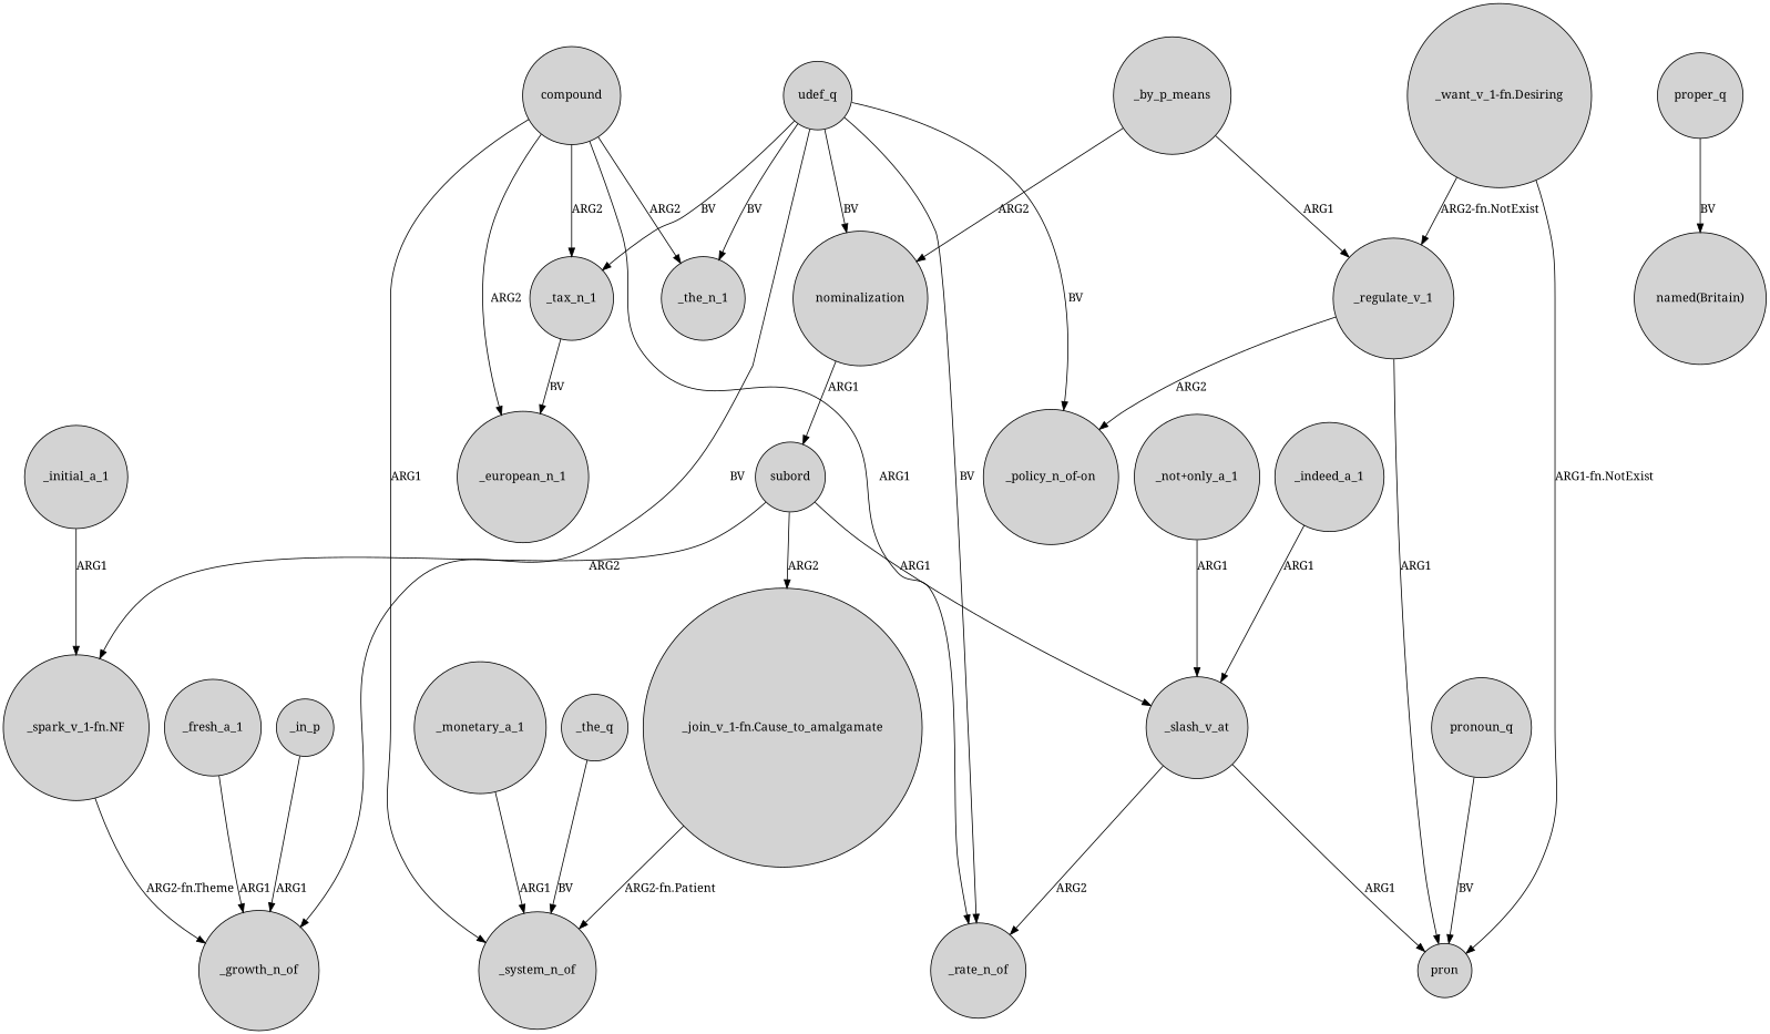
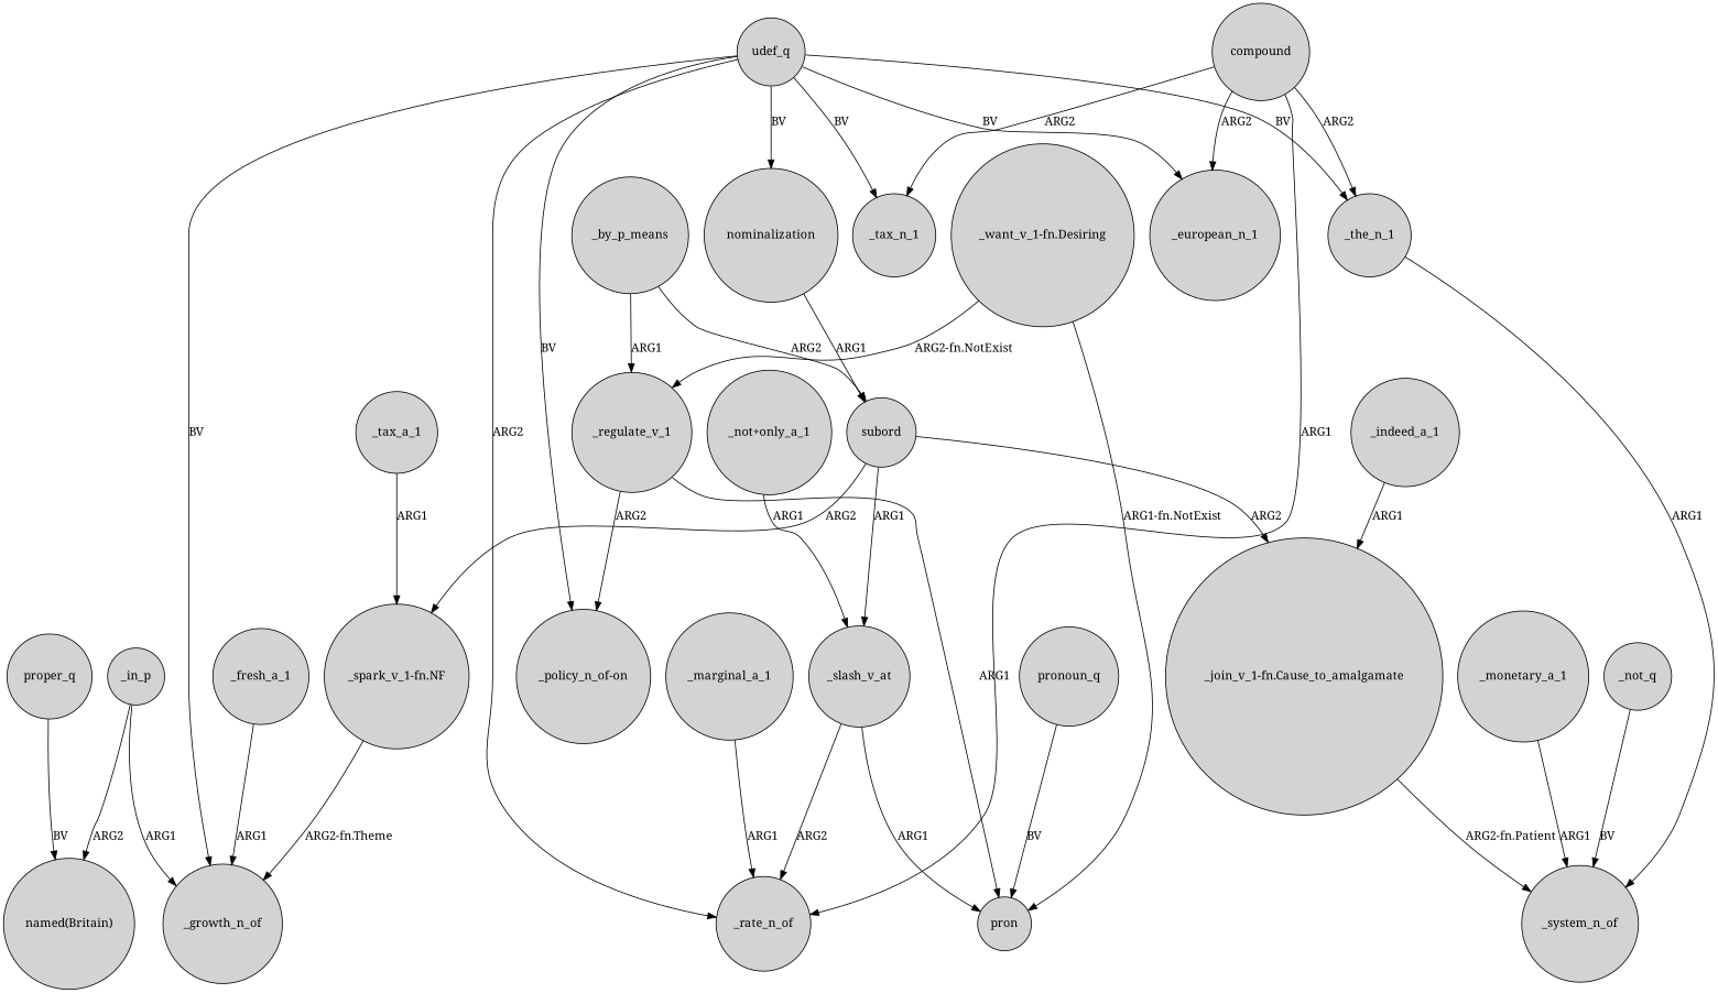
  digraph {
    fontname="Noto Serif"
    node [fontname="Noto Serif" shape=circle style=filled]
    edge [fontname="Noto Serif"]
    _in_p
    "named(Britain)"
    _growth_n_of
    udef_q
    _european_n_1
    nominalization
    "_policy_n_of-on"
    _rate_n_of
    n9 [label=_the_n_1]
    _tax_n_1
    subord
    _by_p_means
    _regulate_v_1
    pron
    "_spark_v_1-fn.NF"
    _slash_v_at
    "_join_v_1-fn.Cause_to_amalgamate"
    "_want_v_1-fn.Desiring"
    compound
    _system_n_of
    _fresh_a_1
-   _initial_a_1
+   _initial_a_1 [label=_tax_a_1]
+   _marginal_a_1
    pronoun_q
    "_not+only_a_1"
    _monetary_a_1
-   _the_q
+   _the_q [label=_not_q]
    _indeed_a_1
    proper_q
+   _in_p -> "named(Britain)" [label=ARG2]
    _in_p -> _growth_n_of [label=ARG1]
    udef_q -> _growth_n_of [label=BV]
-   _tax_n_1 -> _european_n_1 [label=BV]
+   udef_q -> _european_n_1 [label=BV]
    udef_q -> nominalization [label=BV]
    udef_q -> "_policy_n_of-on" [label=BV]
-   udef_q -> _rate_n_of [label=BV]
+   udef_q -> _rate_n_of [label=ARG2]
    udef_q -> n9 [label=BV]
    udef_q -> _tax_n_1 [label=BV]
    nominalization -> subord [label=ARG1]
    subord -> "_spark_v_1-fn.NF" [label=ARG2]
    subord -> _slash_v_at [label=ARG1]
    subord -> "_join_v_1-fn.Cause_to_amalgamate" [label=ARG2]
-   _by_p_means -> nominalization [label=ARG2]
+   _by_p_means -> subord [label=ARG2]
    _by_p_means -> _regulate_v_1 [label=ARG1]
    _regulate_v_1 -> "_policy_n_of-on" [label=ARG2]
    _regulate_v_1 -> pron [label=ARG1]
    "_spark_v_1-fn.NF" -> _growth_n_of [label="ARG2-fn.Theme"]
    _slash_v_at -> _rate_n_of [label=ARG2]
    _slash_v_at -> pron [label=ARG1]
    "_join_v_1-fn.Cause_to_amalgamate" -> _system_n_of [label="ARG2-fn.Patient"]
    "_want_v_1-fn.Desiring" -> _regulate_v_1 [label="ARG2-fn.NotExist"]
    "_want_v_1-fn.Desiring" -> pron [label="ARG1-fn.NotExist"]
    compound -> _european_n_1 [label=ARG2]
    compound -> _rate_n_of [label=ARG1]
    compound -> n9 [label=ARG2]
    compound -> _tax_n_1 [label=ARG2]
-   compound -> _system_n_of [label=ARG1]
+   n9 -> _system_n_of [label=ARG1]
    _fresh_a_1 -> _growth_n_of [label=ARG1]
    _initial_a_1 -> "_spark_v_1-fn.NF" [label=ARG1]
+   _marginal_a_1 -> _rate_n_of [label=ARG1]
    pronoun_q -> pron [label=BV]
    "_not+only_a_1" -> _slash_v_at [label=ARG1]
    _monetary_a_1 -> _system_n_of [label=ARG1]
    _the_q -> _system_n_of [label=BV]
-   _indeed_a_1 -> _slash_v_at [label=ARG1]
+   _indeed_a_1 -> "_join_v_1-fn.Cause_to_amalgamate" [label=ARG1]
    proper_q -> "named(Britain)" [label=BV]
  }
